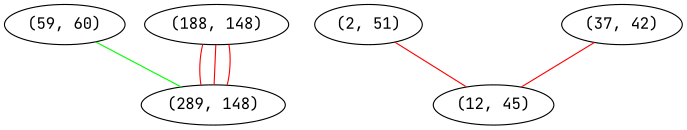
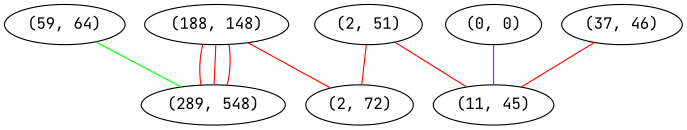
  graph {
    fontname="JetBrains Mono"
    node [fontname="JetBrains Mono"]
    edge [color=red fontname="JetBrains Mono" weight=1]
-   "(59, 64)" [label="(59, 60)"]
-   "(289, 148)"
+   "(59, 64)"
+   "(289, 148)" [label="(289, 548)"]
    n3 [label="(2, 51)"]
-   "(11, 45)" [label="(12, 45)"]
-   "(37, 42)"
+   "(2, 72)"
+   "(11, 45)"
+   "(0, 0)"
+   "(37, 42)" [label="(37, 46)"]
    n8 [label="(188, 148)"]
    "(59, 64)" -- "(289, 148)" [color=green weight=2]
+   n3 -- "(2, 72)"
    n3 -- "(11, 45)"
+   "(0, 0)" -- "(11, 45)" [color=purple weight=4]
    "(37, 42)" -- "(11, 45)"
    n8 -- "(289, 148)"
    n8 -- "(289, 148)"
    n8 -- "(289, 148)"
+   n8 -- "(2, 72)"
  }
